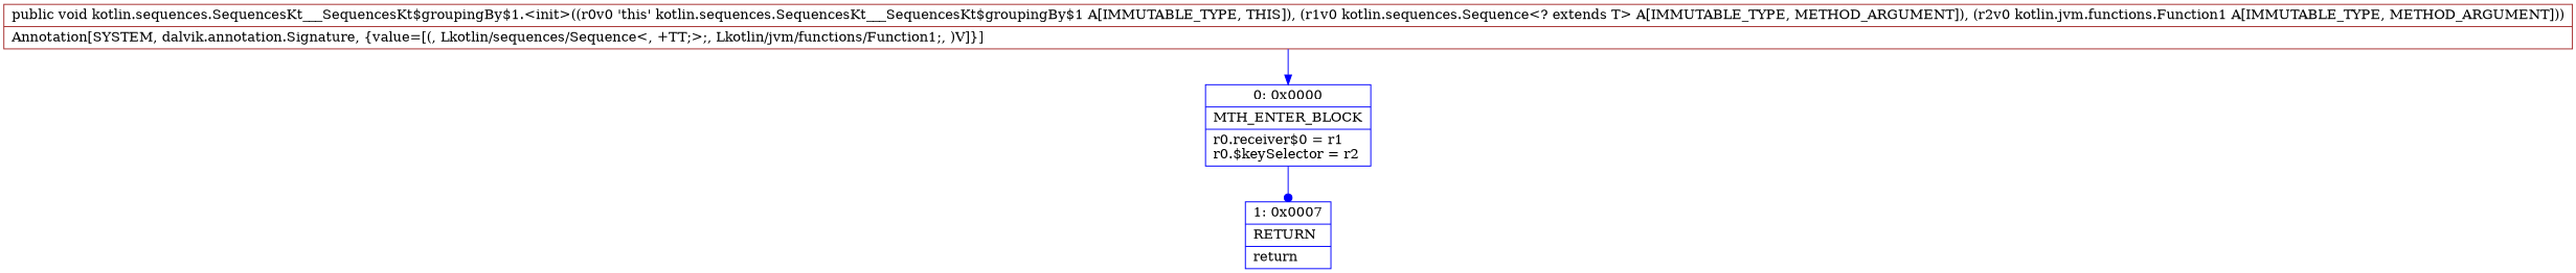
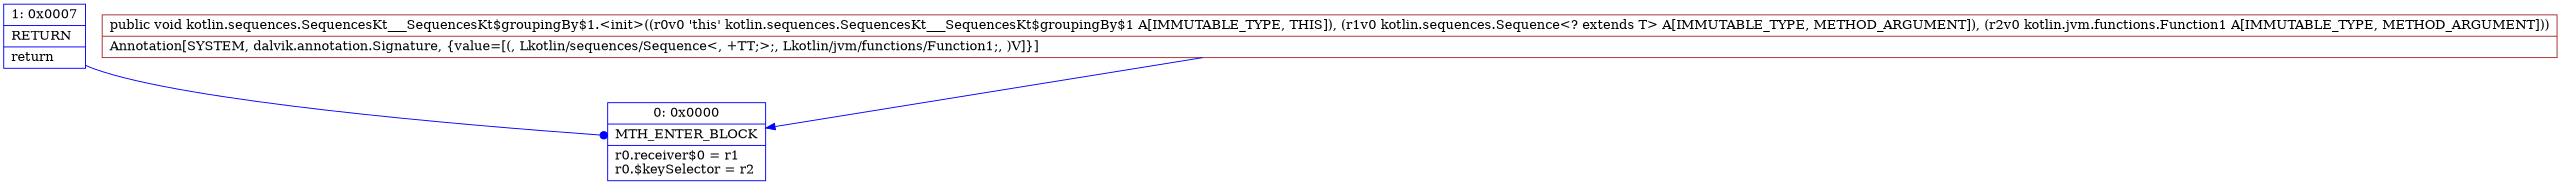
  digraph {
    node [shape=record color=blue]
    edge [color=blue style=solid]
    n1 [label="{0\:\ 0x0000|MTH_ENTER_BLOCK\l|r0.receiver$0 = r1\lr0.$keySelector = r2\l}"]
    n2 [label="{1\:\ 0x0007|RETURN\l|return\l}"]
    n3 [label="{public void kotlin.sequences.SequencesKt___SequencesKt$groupingBy$1.\<init\>((r0v0 'this' kotlin.sequences.SequencesKt___SequencesKt$groupingBy$1 A[IMMUTABLE_TYPE, THIS]), (r1v0 kotlin.sequences.Sequence\<? extends T\> A[IMMUTABLE_TYPE, METHOD_ARGUMENT]), (r2v0 kotlin.jvm.functions.Function1 A[IMMUTABLE_TYPE, METHOD_ARGUMENT]))  | Annotation[SYSTEM, dalvik.annotation.Signature, \{value=[(, Lkotlin\/sequences\/Sequence\<, +TT;\>;, Lkotlin\/jvm\/functions\/Function1;, )V]\}]\l}" color=brown]
-   n1 -> n2 [arrowhead=dot]
+   n2 -> n1 [arrowhead=dot]
    n3 -> n1 [arrowhead=normal]
  }
